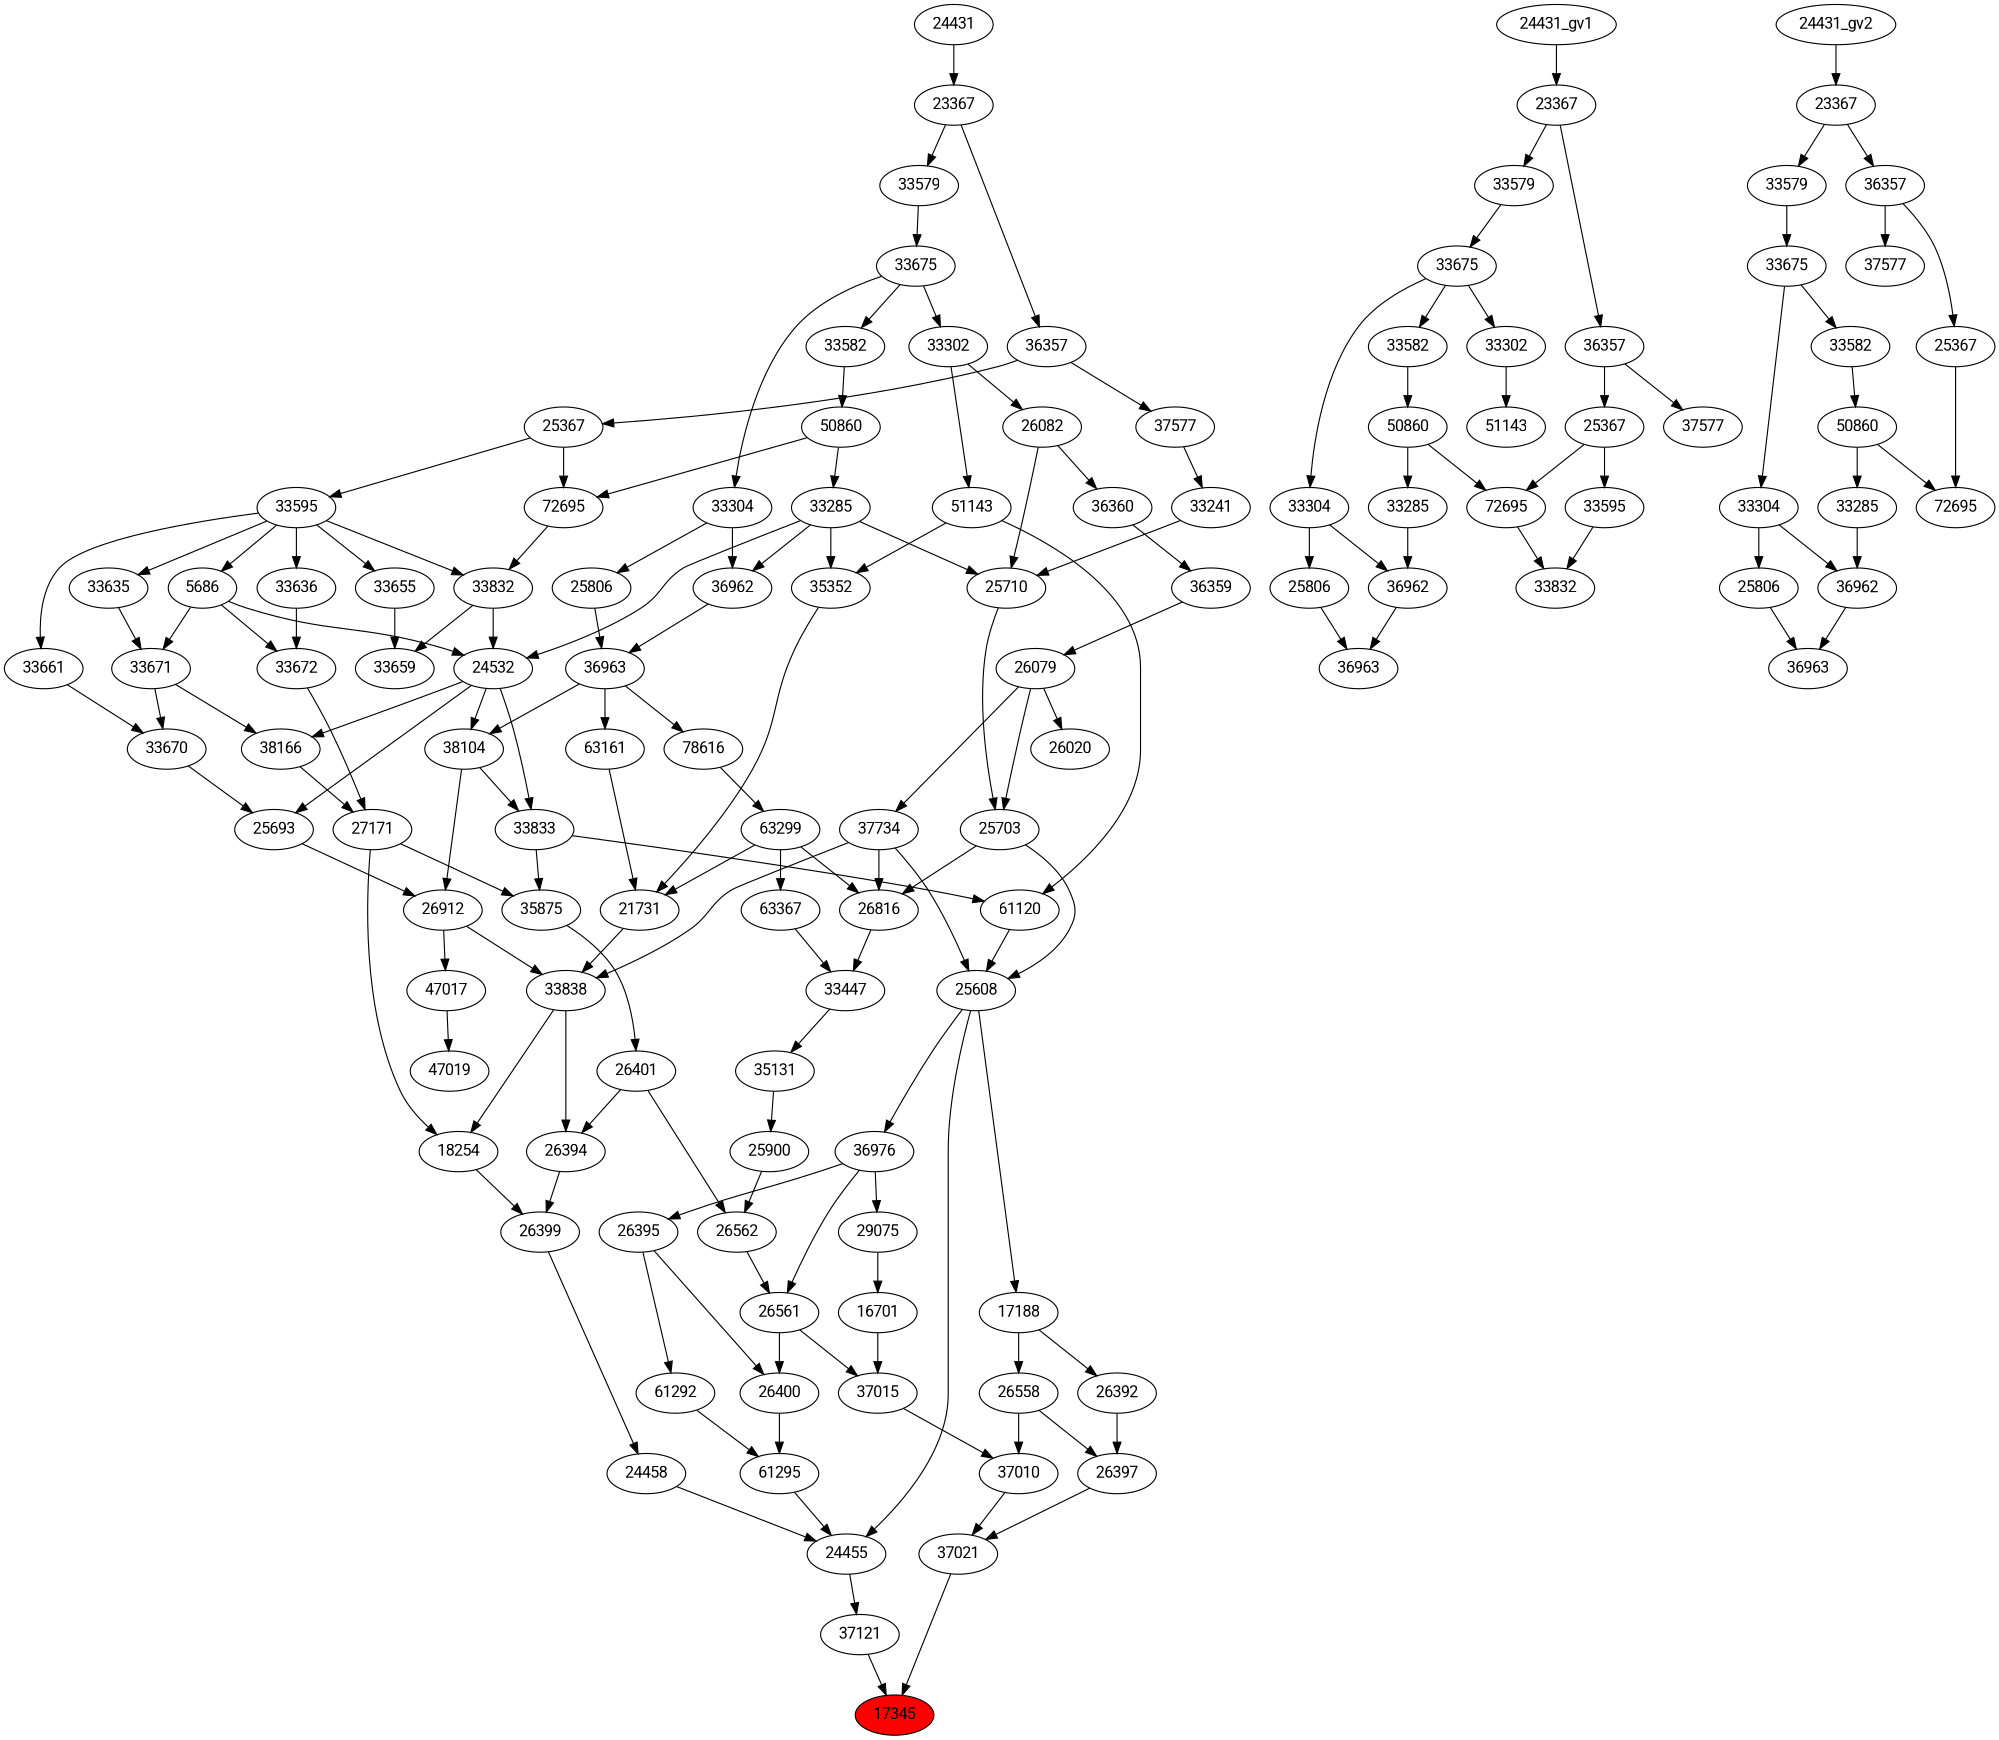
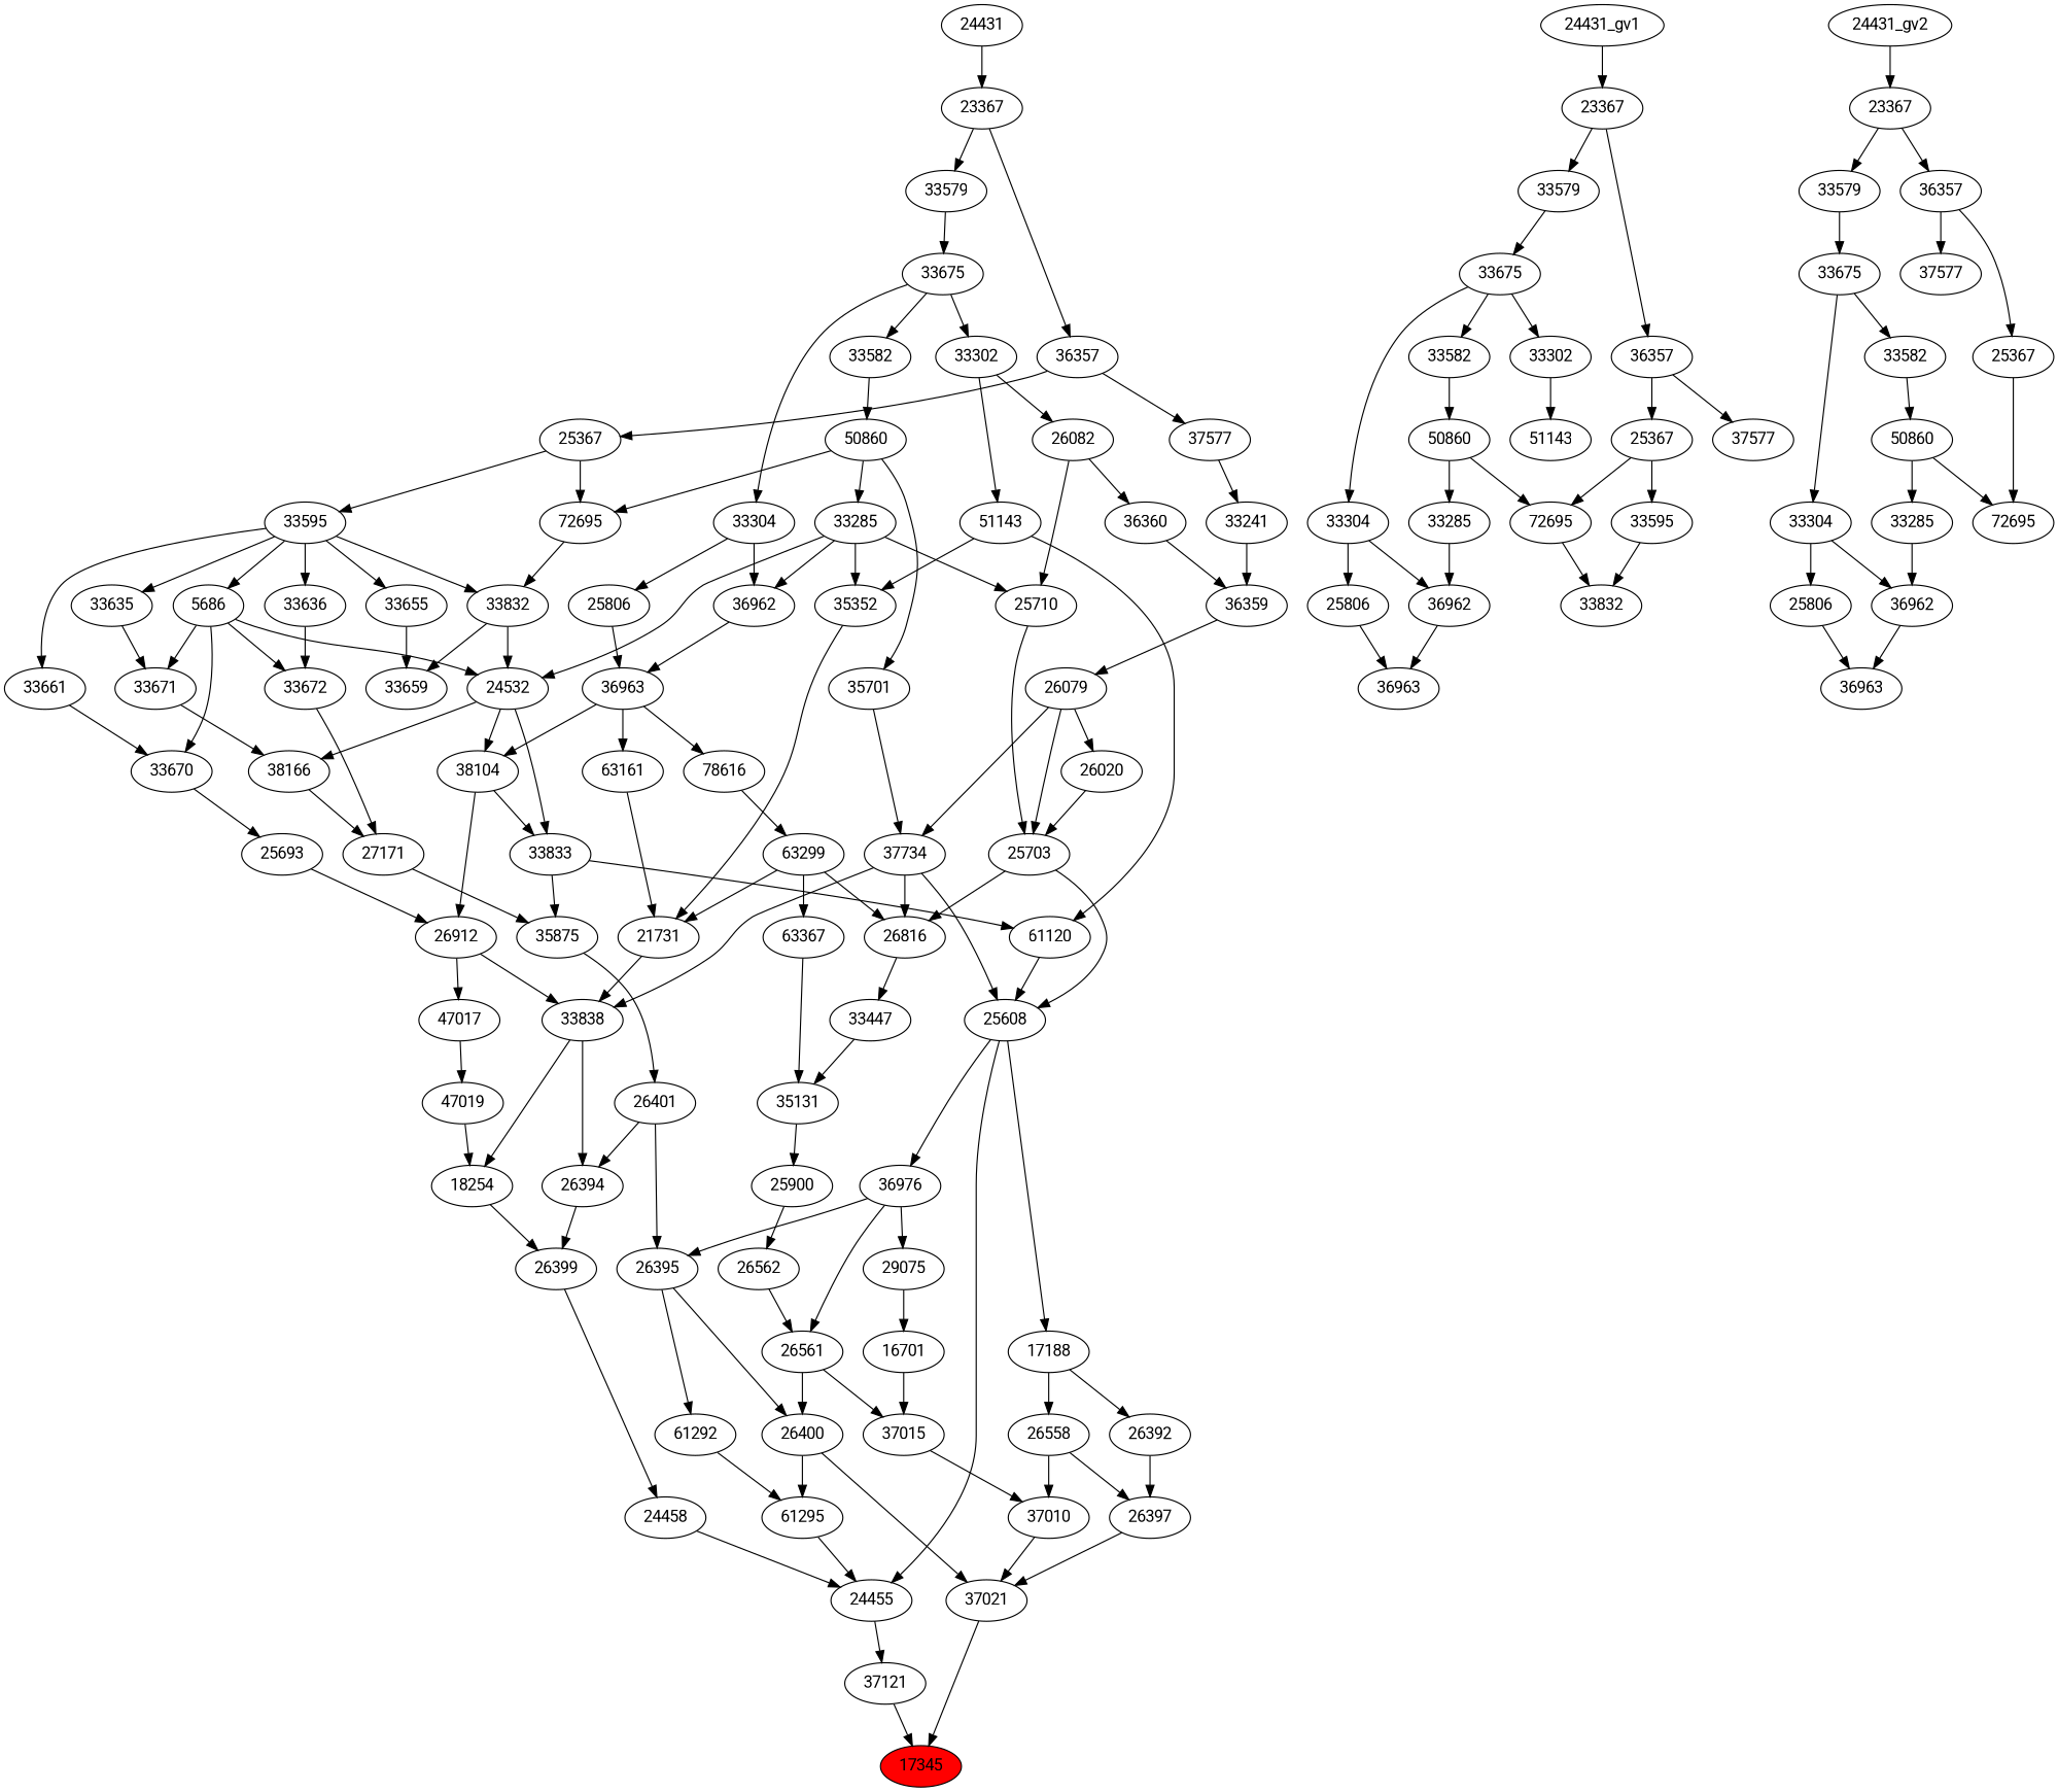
  strict digraph {
    fontname=Roboto
    node [fontname=Roboto]
    edge [fontname=Roboto]
    n1 [fillcolor=red label=17345 style=filled]
    n2 [label=37121]
    n3 [label=37021]
    n4 [label=24455]
    n5 [label=26397]
    n6 [label=26400]
    n7 [label=61295]
    n8 [label=37010]
    n9 [label=25608]
    n10 [label=17188]
    n11 [label=36976]
    n12 [label=26392]
    n13 [label=26558]
    n14 [label=26395]
    n15 [label=26561]
    n16 [label=29075]
    n17 [label=24458]
    n18 [label=61292]
    n19 [label=37015]
    n20 [label=25703]
    n21 [label=26816]
    n22 [label=33447]
    n23 [label=37734]
    n24 [label=61120]
    n25 [label=33838]
    n26 [label=26394]
    n27 [label=18254]
    n28 [label=26399]
    n29 [label=16701]
    n30 [label=26401]
    n31 [label=26562]
    n32 [label=26020]
    n33 [label=26079]
    n34 [label=25710]
+   n35 [label=35701]
    n36 [label=51143]
    n37 [label=35352]
    n38 [label=21731]
    n39 [label=33833]
    n40 [label=35875]
    n41 [label=25900]
    n42 [label=36359]
    n43 [label=26082]
    n44 [label=36360]
    n45 [label=33285]
    n46 [label=24532]
    n47 [label=36962]
    n48 [label=38166]
    n49 [label=38104]
    n50 [label=25693]
    n51 [label=36963]
    n52 [label=50860]
    n53 [label=72695]
    n54 [label=33832]
    n55 [label=33302]
    n56 [label=33659]
    n57 [label=27171]
    n58 [label=26912]
    n59 [label=47019]
    n60 [label=35131]
    n61 [label=33241]
    n62 [label=33582]
    n63 [label=33675]
    n64 [label=33304]
    n65 [label=25806]
    n66 [label=33655]
    n67 [label=5686]
    n68 [label=33672]
    n69 [label=33671]
    n70 [label=33670]
    n71 [label=47017]
    n72 [label=37577]
    n73 [label=33579]
    n74 [label=33595]
    n75 [label=33636]
    n76 [label=33635]
    n77 [label=33661]
    n78 [label=63161]
    n79 [label=63299]
    n80 [label=63367]
    n81 [label=36357]
    n82 [label=25367]
    n83 [label=23367]
    n84 [label=78616]
    n85 [label=24431]
    n86 [label=51143]
    n87 [label=33302]
    n88 [label=33285]
    n89 [label=36962]
    n90 [label=36963]
    n91 [label=50860]
    n92 [label=72695]
    n93 [label=33832]
    n94 [label=33582]
    n95 [label=33675]
    n96 [label=33304]
    n97 [label=25806]
    n98 [label=33579]
    n99 [label=33595]
    n100 [label=37577]
    n101 [label=36357]
    n102 [label=25367]
    n103 [label=23367]
    "24431_gv1"
    n105 [label=50860]
    n106 [label=72695]
    n107 [label=33285]
    n108 [label=36962]
    n109 [label=33582]
    n110 [label=33675]
    n111 [label=33304]
    n112 [label=25806]
    n113 [label=36963]
    n114 [label=33579]
    n115 [label=25367]
    n116 [label=23367]
    n117 [label=36357]
    n118 [label=37577]
    "24431_gv2"
    subgraph sub_1 {
      n1
      n2
      n3
      n4
      n5
      n6
      n7
      n8
      n9
      n10
      n11
      n12
      n13
      n14
      n15
      n16
      n17
      n18
      n19
      n20
      n21
      n22
      n23
      n24
      n25
      n26
      n27
      n28
      n29
      n30
      n31
      n32
      n33
      n34
+     n35
      n36
      n37
      n38
      n39
      n40
      n41
      n42
      n43
      n44
      n45
      n46
      n47
      n48
      n49
      n50
      n51
      n52
      n53
      n54
      n55
      n56
      n57
      n58
      n59
      n60
      n61
      n62
      n63
      n64
      n65
      n66
      n67
      n68
      n69
      n70
      n71
      n72
      n73
      n74
      n75
      n76
      n77
      n78
      n79
      n80
      n81
      n82
      n83
      n84
      n85
    }
    subgraph sub_2 {
      n86
      n87
      n88
      n89
      n90
      n91
      n92
      n93
      n94
      n95
      n96
      n97
      n98
      n99
      n100
      n101
      n102
      n103
      "24431_gv1"
    }
    subgraph sub_3 {
      n105
      n106
      n107
      n108
      n109
      n110
      n111
      n112
      n113
      n114
      n115
      n116
      n117
      n118
      "24431_gv2"
    }
    n2 -> n1
    n3 -> n1
    n4 -> n2
    n5 -> n3
+   n6 -> n3
    n6 -> n7
    n7 -> n4
    n8 -> n3
    n9 -> n4
    n9 -> n10
    n9 -> n11
    n10 -> n12
    n10 -> n13
    n11 -> n14
    n11 -> n15
    n11 -> n16
    n12 -> n5
    n13 -> n5
    n13 -> n8
    n14 -> n6
    n14 -> n18
    n15 -> n6
    n15 -> n19
    n16 -> n29
    n17 -> n4
    n18 -> n7
    n19 -> n8
    n20 -> n9
    n20 -> n21
    n21 -> n22
    n22 -> n60
    n23 -> n9
    n23 -> n21
    n23 -> n25
    n24 -> n9
    n25 -> n26
    n25 -> n27
    n26 -> n28
    n27 -> n28
    n28 -> n17
    n29 -> n19
-   n30 -> n31
+   n30 -> n14
    n30 -> n26
    n31 -> n15
+   n32 -> n20
    n33 -> n20
    n33 -> n23
    n33 -> n32
    n34 -> n20
+   n35 -> n23
    n36 -> n24
    n36 -> n37
    n37 -> n38
    n38 -> n25
    n39 -> n24
    n39 -> n40
    n40 -> n30
    n41 -> n31
    n42 -> n33
    n43 -> n34
    n43 -> n44
    n44 -> n42
    n45 -> n34
    n45 -> n37
    n45 -> n46
    n45 -> n47
    n46 -> n39
    n46 -> n48
    n46 -> n49
-   n46 -> n50
    n47 -> n51
    n48 -> n57
    n49 -> n39
    n49 -> n58
    n50 -> n58
    n51 -> n49
    n51 -> n78
    n51 -> n84
+   n52 -> n35
    n52 -> n45
    n52 -> n53
    n53 -> n54
    n54 -> n46
    n54 -> n56
    n55 -> n36
    n55 -> n43
    n57 -> n40
    n58 -> n25
    n58 -> n71
-   n57 -> n27
+   n59 -> n27
    n60 -> n41
-   n61 -> n34
+   n61 -> n42
    n62 -> n52
    n63 -> n55
    n63 -> n62
    n63 -> n64
    n64 -> n47
    n64 -> n65
    n65 -> n51
    n66 -> n56
    n67 -> n46
    n67 -> n68
    n67 -> n69
-   n69 -> n70
+   n67 -> n70
    n68 -> n57
    n69 -> n48
    n70 -> n50
    n71 -> n59
    n72 -> n61
    n73 -> n63
    n74 -> n54
    n74 -> n66
    n74 -> n67
    n74 -> n75
    n74 -> n76
    n74 -> n77
    n75 -> n68
    n76 -> n69
    n77 -> n70
    n78 -> n38
    n79 -> n21
    n79 -> n38
    n79 -> n80
-   n80 -> n22
+   n80 -> n60
    n81 -> n72
    n81 -> n82
    n82 -> n53
    n82 -> n74
    n83 -> n73
    n83 -> n81
    n84 -> n79
    n85 -> n83
    n87 -> n86
    n88 -> n89
    n89 -> n90
    n91 -> n88
    n91 -> n92
    n92 -> n93
    n94 -> n91
    n95 -> n87
    n95 -> n94
    n95 -> n96
    n96 -> n89
    n96 -> n97
    n97 -> n90
    n98 -> n95
    n99 -> n93
    n101 -> n100
    n101 -> n102
    n102 -> n92
    n102 -> n99
    n103 -> n98
    n103 -> n101
    "24431_gv1" -> n103
    n105 -> n106
    n105 -> n107
    n107 -> n108
    n108 -> n113
    n109 -> n105
    n110 -> n109
    n110 -> n111
    n111 -> n108
    n111 -> n112
    n112 -> n113
    n114 -> n110
    n115 -> n106
    n116 -> n114
    n116 -> n117
    n117 -> n115
    n117 -> n118
    "24431_gv2" -> n116
  }
